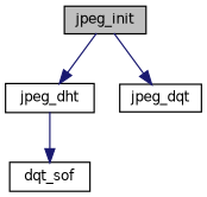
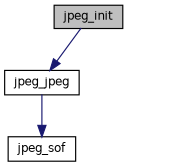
  digraph {
    rankdir=TB
    node [color=black fillcolor=white fontname=Helvetica fontsize=10 shape=record style=filled]
    edge [color=midnightblue fontname=Helvetica fontsize=10 labelfontname=Helvetica labelfontsize=10 style=solid]
    n1 [fillcolor=grey75 fontcolor=black height=0.2 label=jpeg_init width=0.4]
-   n2 [height=0.2 label=jpeg_dht width=0.4]
-   n3 [height=0.2 label=jpeg_dqt width=0.4]
-   n4 [height=0.2 label=dqt_sof width=0.4]
+   n2 [height=0.2 label=jpeg_jpeg width=0.4]
+   n4 [height=0.2 label=jpeg_sof width=0.4]
    n1 -> n2
-   n1 -> n3
    n2 -> n4
  }
